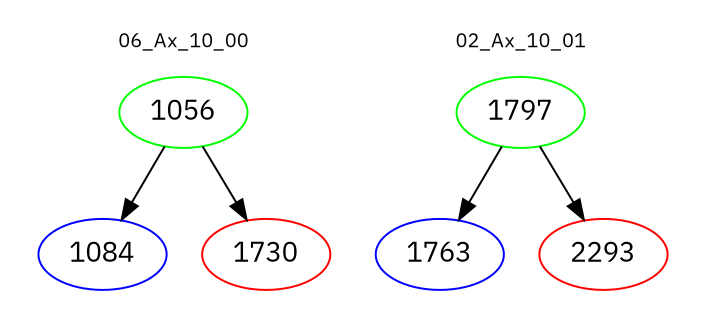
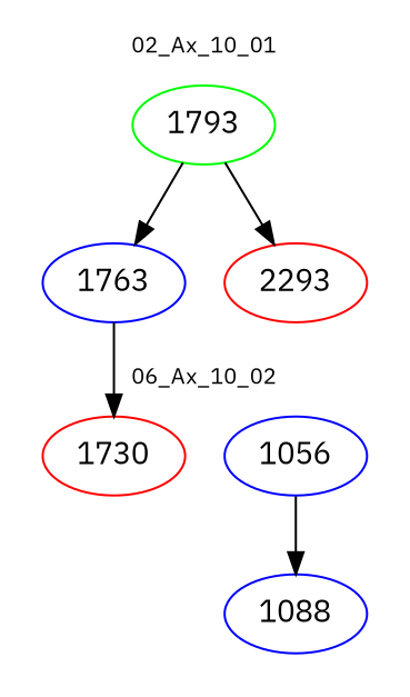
  digraph {
    fontname="IBM Plex Sans"
    node [color=green fontname="IBM Plex Sans"]
    edge [color=black fontname="IBM Plex Sans"]
-   n1 [label=1056]
-   n2 [color=blue label=1084]
+   n1 [color=blue label=1056]
+   n2 [color=blue label=1088]
    n3 [color=red label=1730]
-   n4 [label=1797]
+   n4 [label=1793]
    n5 [color=blue label=1763]
    n6 [color=red label=2293]
    subgraph cluster_1 {
      color=white
      fontsize=10
-     label="06_Ax_10_00"
+     label="06_Ax_10_02"
      n1
      n2
      n3
    }
    subgraph cluster_2 {
      color=white
      fontsize=10
      label="02_Ax_10_01"
      n4
      n5
      n6
    }
    n1 -> n2
-   n1 -> n3
+   n5 -> n3
    n4 -> n5
    n4 -> n6
  }
